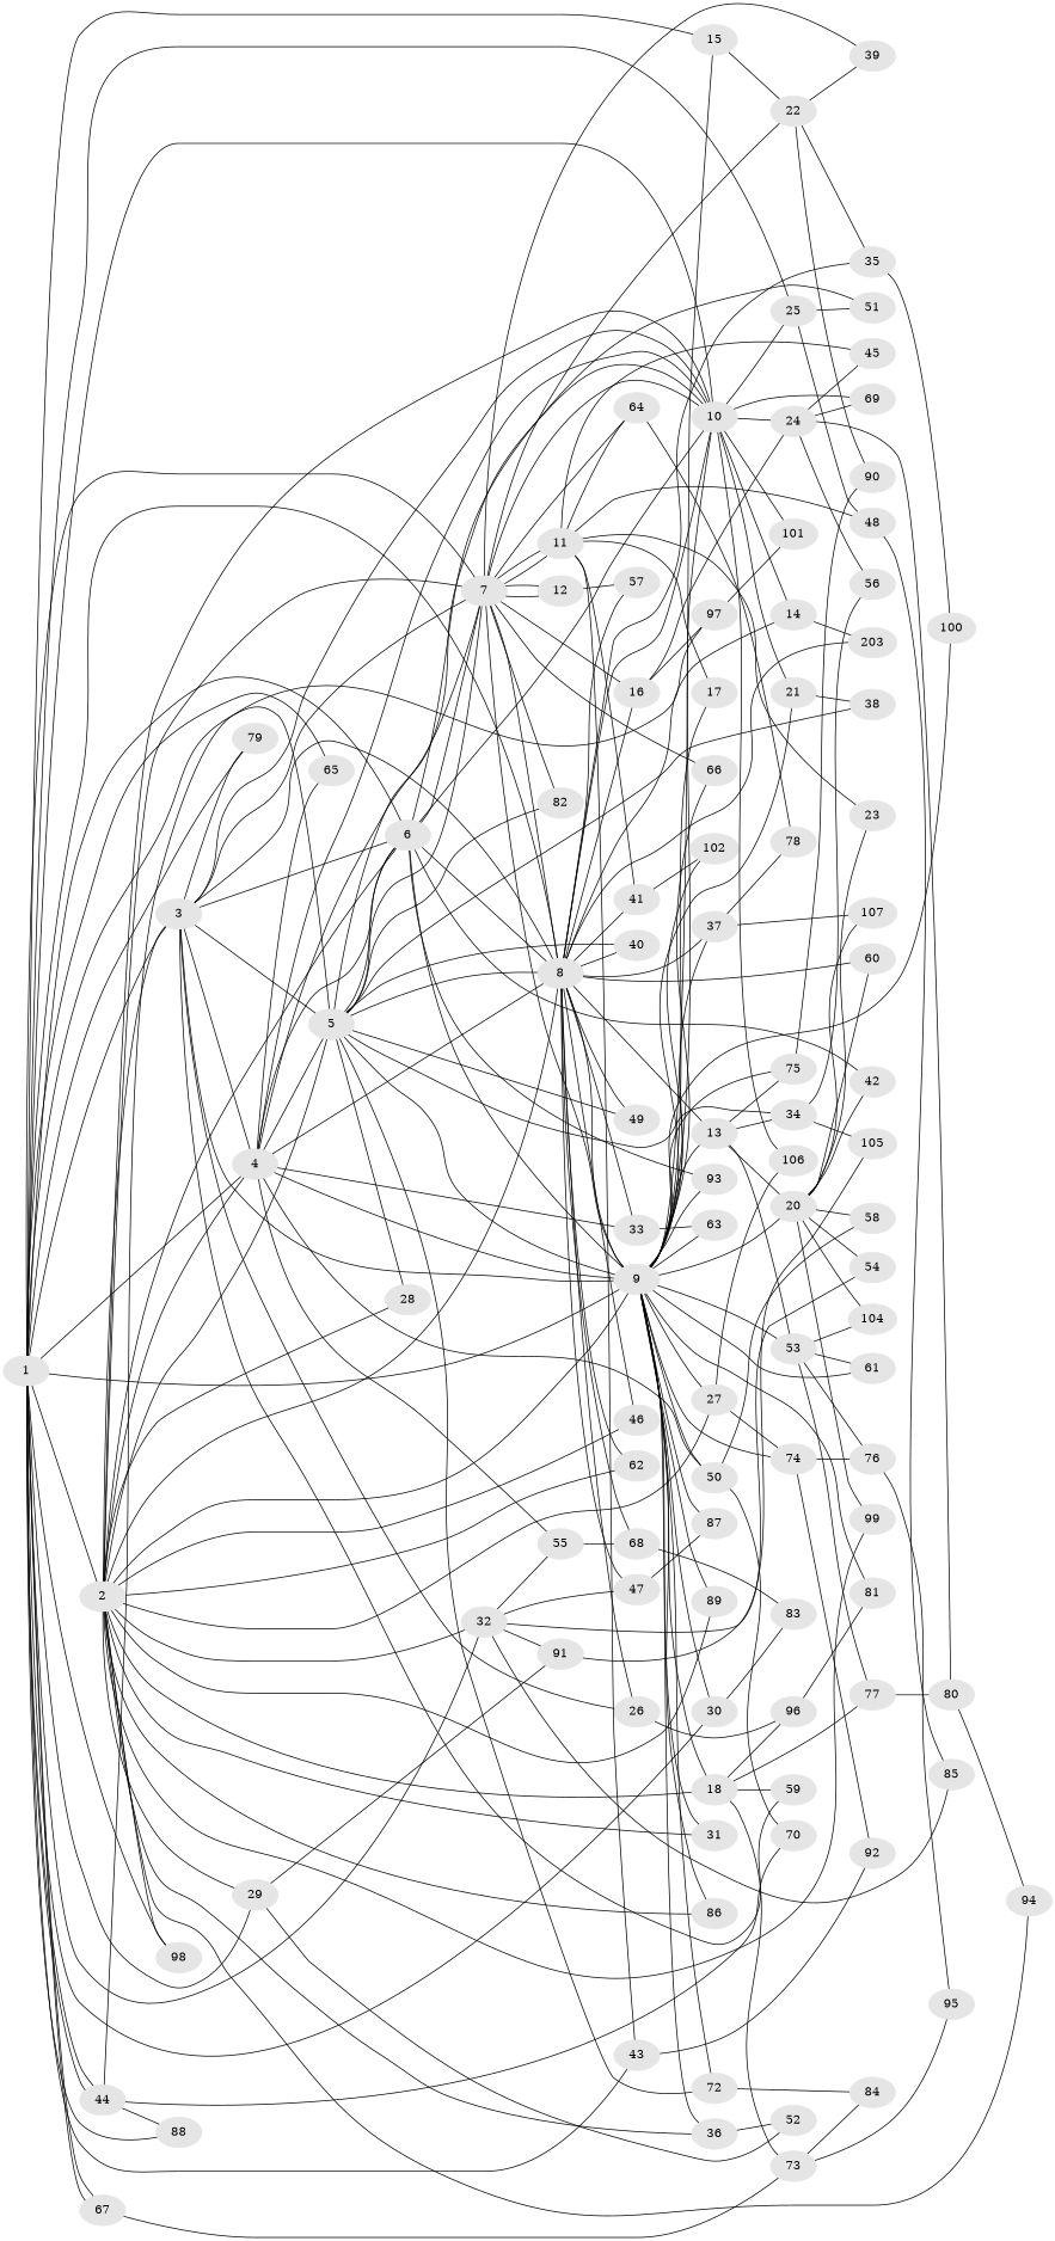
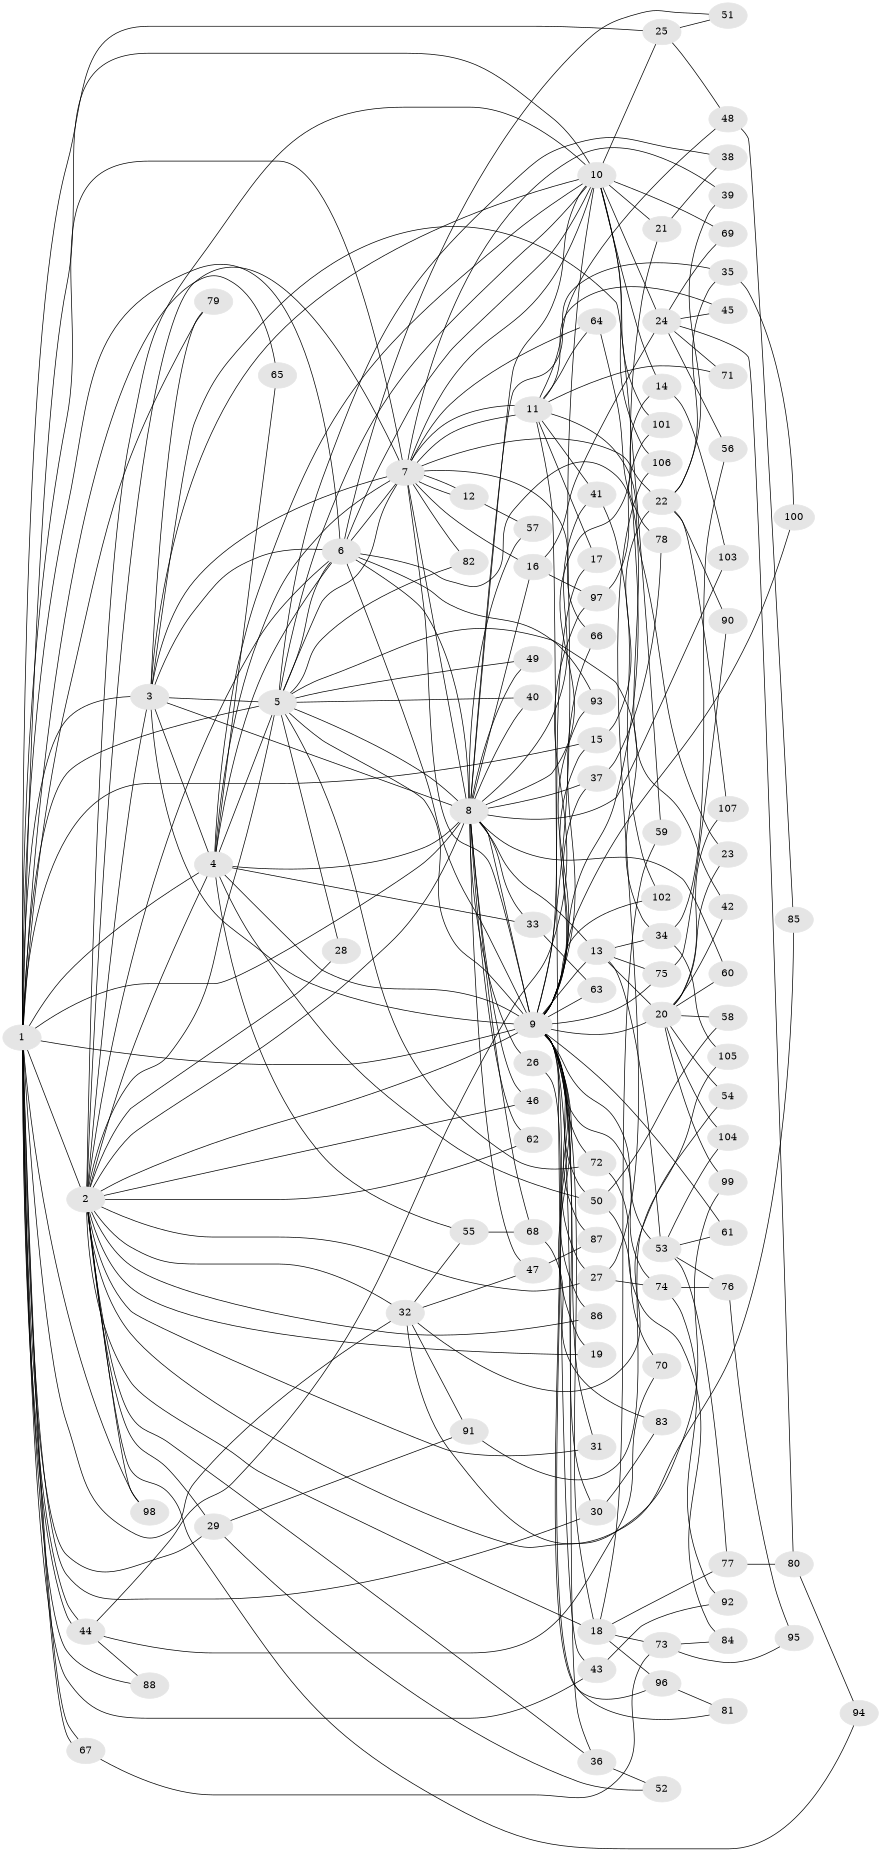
  graph {
    rankdir=LR
    node [color=gray90 style=filled]
    1
    2
    3
    4
    5
    6
    7
    8
    9
    10
    15
    25
    29
    30
    32
    43
    44
    65
    67
    79
    88
    98
    18
    27
    28
    31
    36
    46
    62
    86
-   89
+   89 [label=19]
    94
    99
    26
    59
    33
    50
    55
    34
    38
    40
    49
    72
    82
    42
    51
    93
    11
    12
    16
    22
    39
    64
    66
    13
    14
    35
    37
    41
    47
    57
    60
    68
-   103 [label=203]
+   103
    17
    20
    21
    53
    61
    63
    74
    75
    81
    87
    100
    102
    24
    69
    101
    106
    48
    52
    91
    83
    54
    85
    92
    97
    70
    73
    77
    96
    58
    56
    105
    84
    23
    45
+   71
    90
    78
    107
    104
    76
    80
    95
    1 -- 2
    1 -- 3
    1 -- 4
    1 -- 5
    1 -- 6
    1 -- 7
    1 -- 8
    1 -- 9
    1 -- 10
    1 -- 15
    1 -- 25
    1 -- 29
    1 -- 30
    1 -- 32
    1 -- 43
    1 -- 44
    1 -- 44
    1 -- 65
    1 -- 67
    1 -- 67
    1 -- 79
    1 -- 88
    1 -- 98
    2 -- 3
    2 -- 4
    2 -- 5
    2 -- 6
    2 -- 7
    2 -- 8
    2 -- 9
    2 -- 10
    2 -- 29
    2 -- 32
    2 -- 98
    2 -- 18
    2 -- 27
    2 -- 28
    2 -- 31
    2 -- 36
    2 -- 46
    2 -- 62
    2 -- 86
    2 -- 89
    2 -- 94
    2 -- 99
    3 -- 4
    3 -- 5
    3 -- 6
    3 -- 7
    3 -- 8
    3 -- 9
    3 -- 10
    3 -- 79
-   3 -- 26
    3 -- 59
    4 -- 5
    4 -- 6
    4 -- 7
    4 -- 8
    4 -- 9
    4 -- 10
    4 -- 65
    4 -- 33
    4 -- 50
    4 -- 55
    5 -- 6
    5 -- 7
    5 -- 8
    5 -- 9
    5 -- 10
    5 -- 28
    5 -- 34
    5 -- 38
    5 -- 40
    5 -- 49
    5 -- 72
    5 -- 82
    6 -- 7
    6 -- 8
    6 -- 9
    6 -- 10
    6 -- 42
    6 -- 51
    6 -- 93
    7 -- 8
    7 -- 9
    7 -- 10
    7 -- 82
    7 -- 11
    7 -- 11
    7 -- 12
    7 -- 12
    7 -- 16
    7 -- 22
    7 -- 39
    7 -- 64
    7 -- 66
    8 -- 9
    8 -- 10
    8 -- 46
    8 -- 62
    8 -- 26
    8 -- 33
    8 -- 40
    8 -- 49
    8 -- 16
    8 -- 13
    8 -- 14
    8 -- 35
    8 -- 37
    8 -- 41
    8 -- 47
    8 -- 57
    8 -- 60
    8 -- 68
    8 -- 103
    9 -- 10
    9 -- 15
    9 -- 30
    9 -- 18
    9 -- 27
    9 -- 31
    9 -- 36
    9 -- 86
    9 -- 89
    9 -- 50
    9 -- 72
    9 -- 93
    9 -- 66
    9 -- 13
    9 -- 37
    9 -- 17
    9 -- 20
    9 -- 21
    9 -- 53
    9 -- 61
    9 -- 63
    9 -- 74
    9 -- 75
    9 -- 81
    9 -- 87
    9 -- 100
    9 -- 102
    10 -- 25
    10 -- 14
    10 -- 21
    10 -- 24
    10 -- 69
    10 -- 101
    10 -- 106
    15 -- 22
    25 -- 51
    25 -- 48
    29 -- 52
    29 -- 91
    30 -- 83
    32 -- 55
    32 -- 47
    32 -- 91
    32 -- 54
    32 -- 85
    43 -- 92
    44 -- 88
    44 -- 97
    44 -- 70
    67 -- 73
    18 -- 59
    18 -- 73
    18 -- 77
    18 -- 96
    27 -- 74
    27 -- 106
    36 -- 52
    26 -- 96
    33 -- 63
    50 -- 70
    50 -- 58
    55 -- 68
    34 -- 56
    34 -- 105
    72 -- 84
    11 -- 43
    11 -- 64
    11 -- 41
    11 -- 17
    11 -- 48
    11 -- 23
    11 -- 45
+   11 -- 71
    12 -- 57
    16 -- 24
    16 -- 97
    22 -- 39
    22 -- 35
    22 -- 90
    64 -- 78
    13 -- 34
    13 -- 20
    13 -- 53
    13 -- 75
    14 -- 103
    35 -- 100
    37 -- 78
-   37 -- 107
+   22 -- 107
    41 -- 102
    47 -- 87
    68 -- 83
    20 -- 99
    20 -- 42
    20 -- 60
    20 -- 54
    20 -- 58
    20 -- 23
    20 -- 107
    20 -- 104
    21 -- 38
    53 -- 61
    53 -- 77
    53 -- 104
    53 -- 76
    74 -- 92
    74 -- 76
    75 -- 90
    24 -- 69
    24 -- 56
    24 -- 45
+   24 -- 71
    24 -- 80
    48 -- 85
    91 -- 105
    97 -- 101
    73 -- 84
    73 -- 95
    77 -- 80
    96 -- 81
    76 -- 95
    80 -- 94
  }
